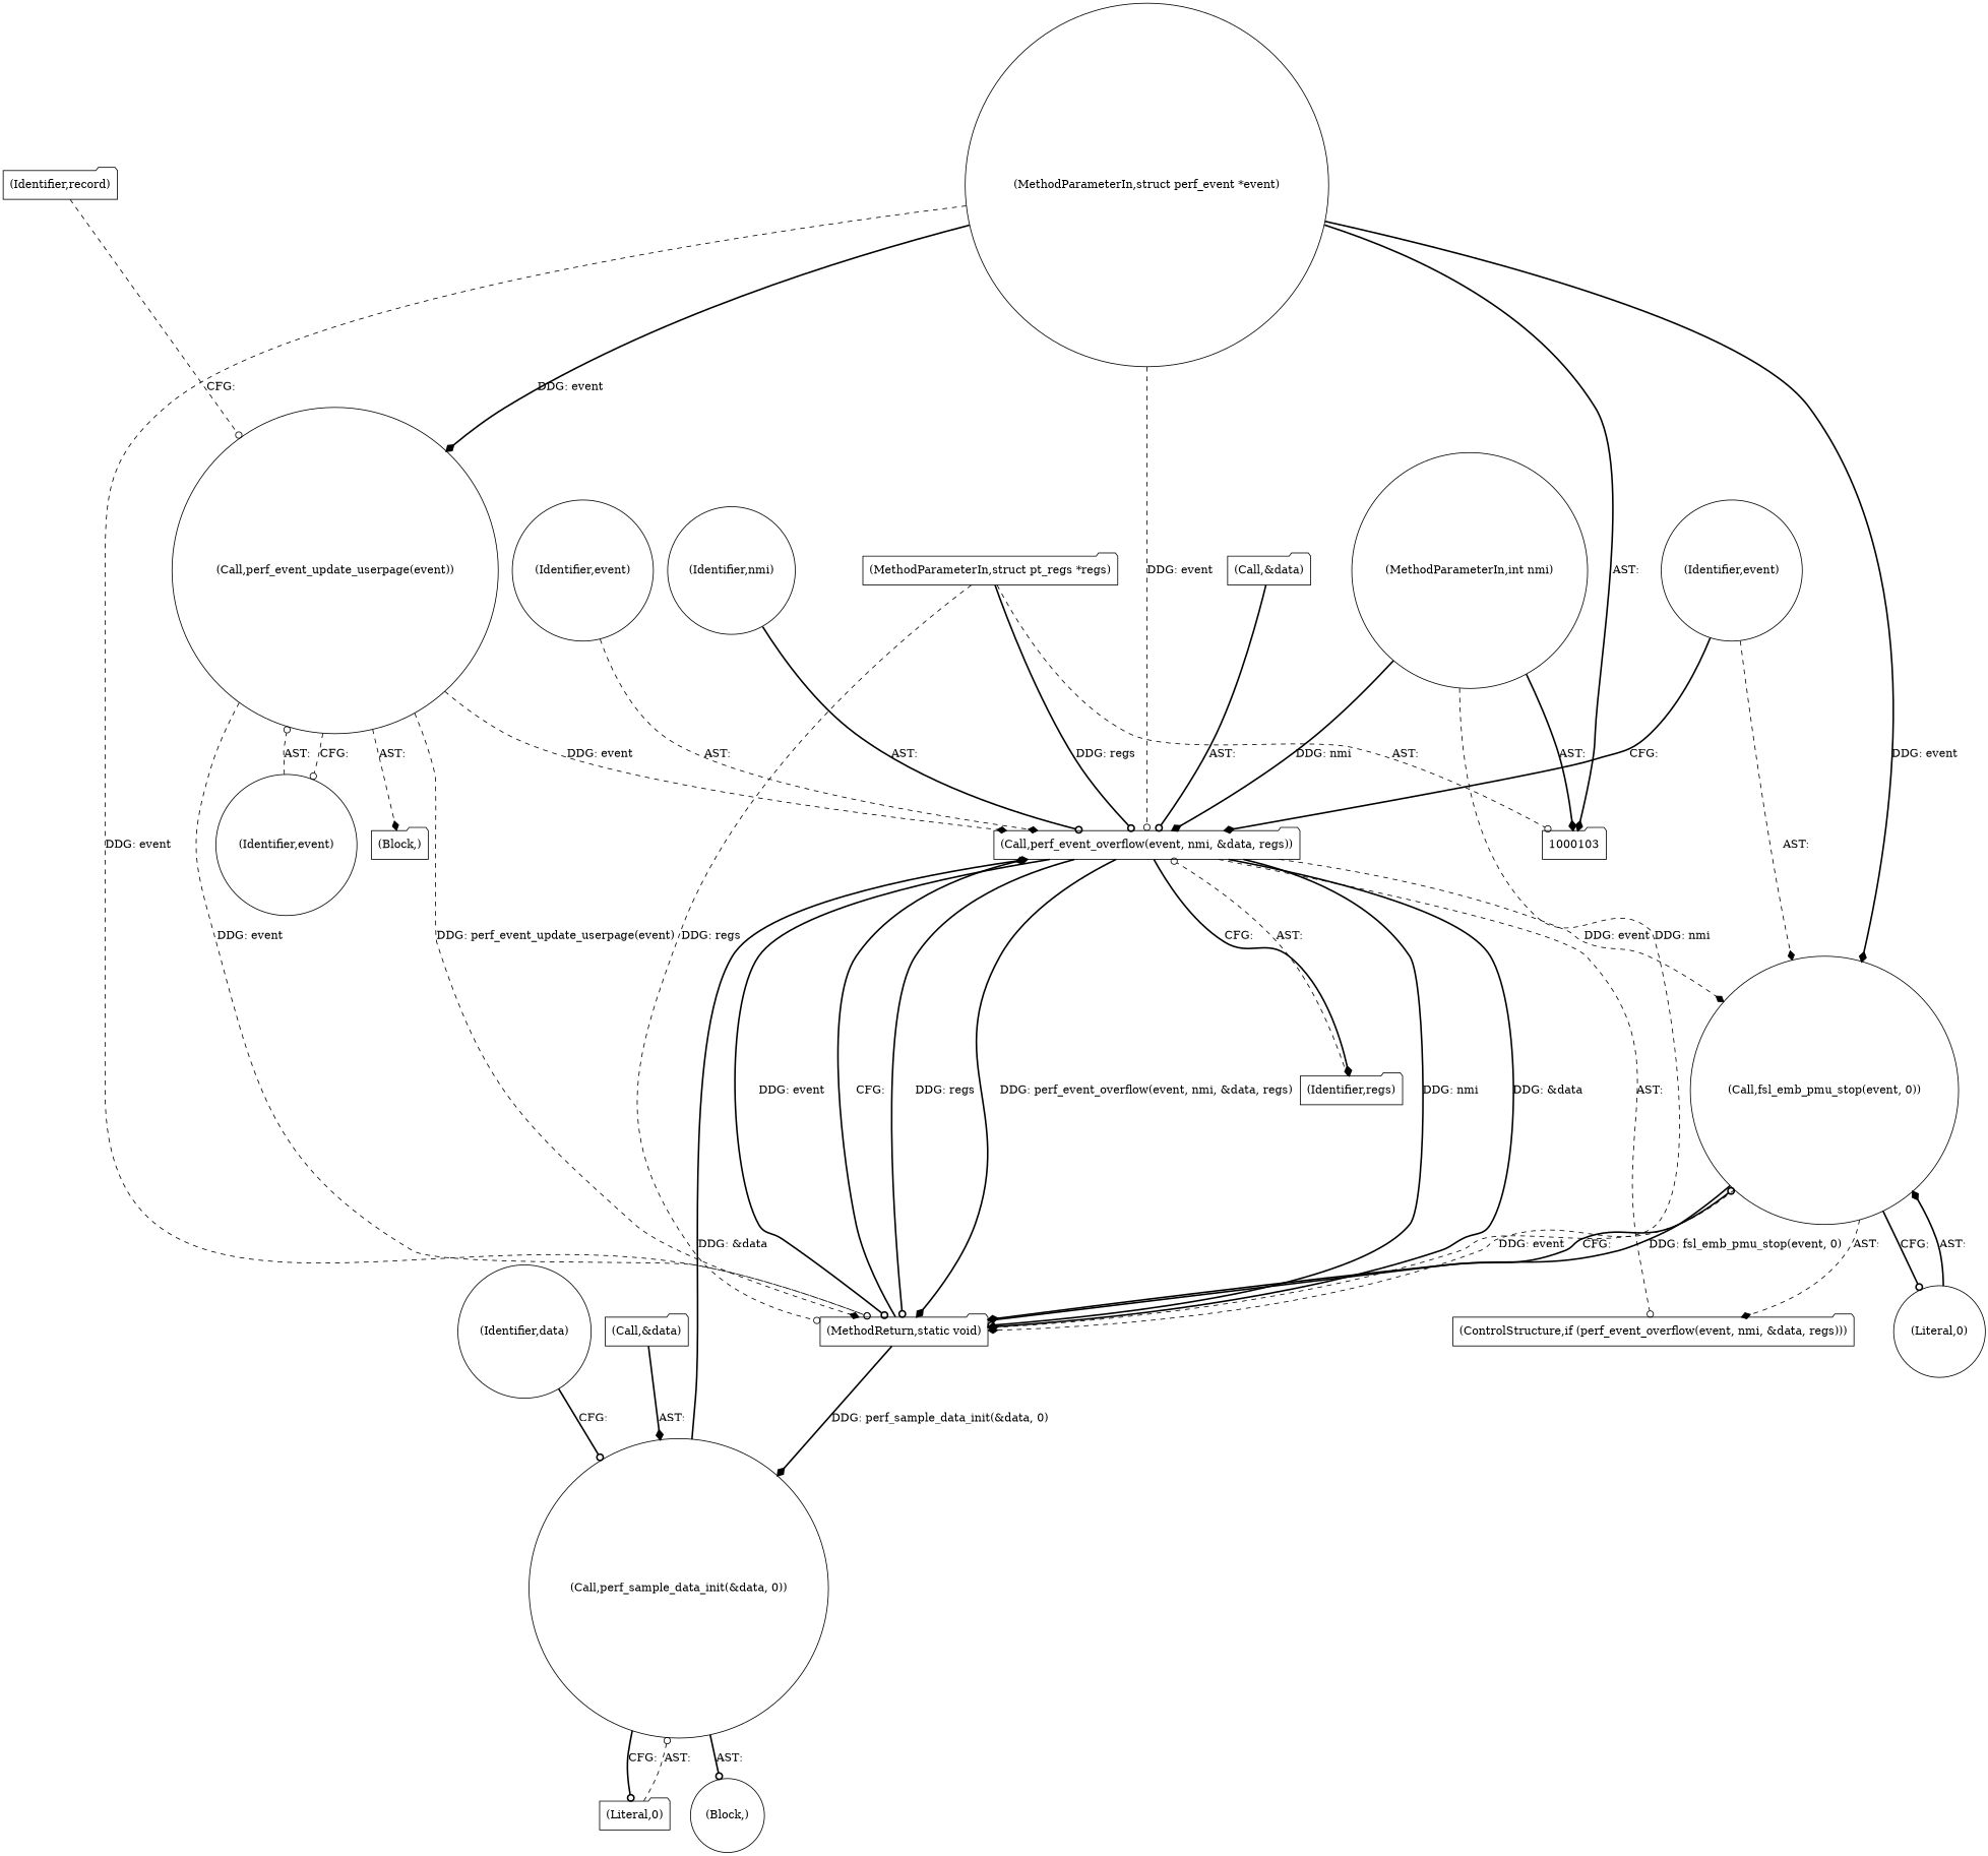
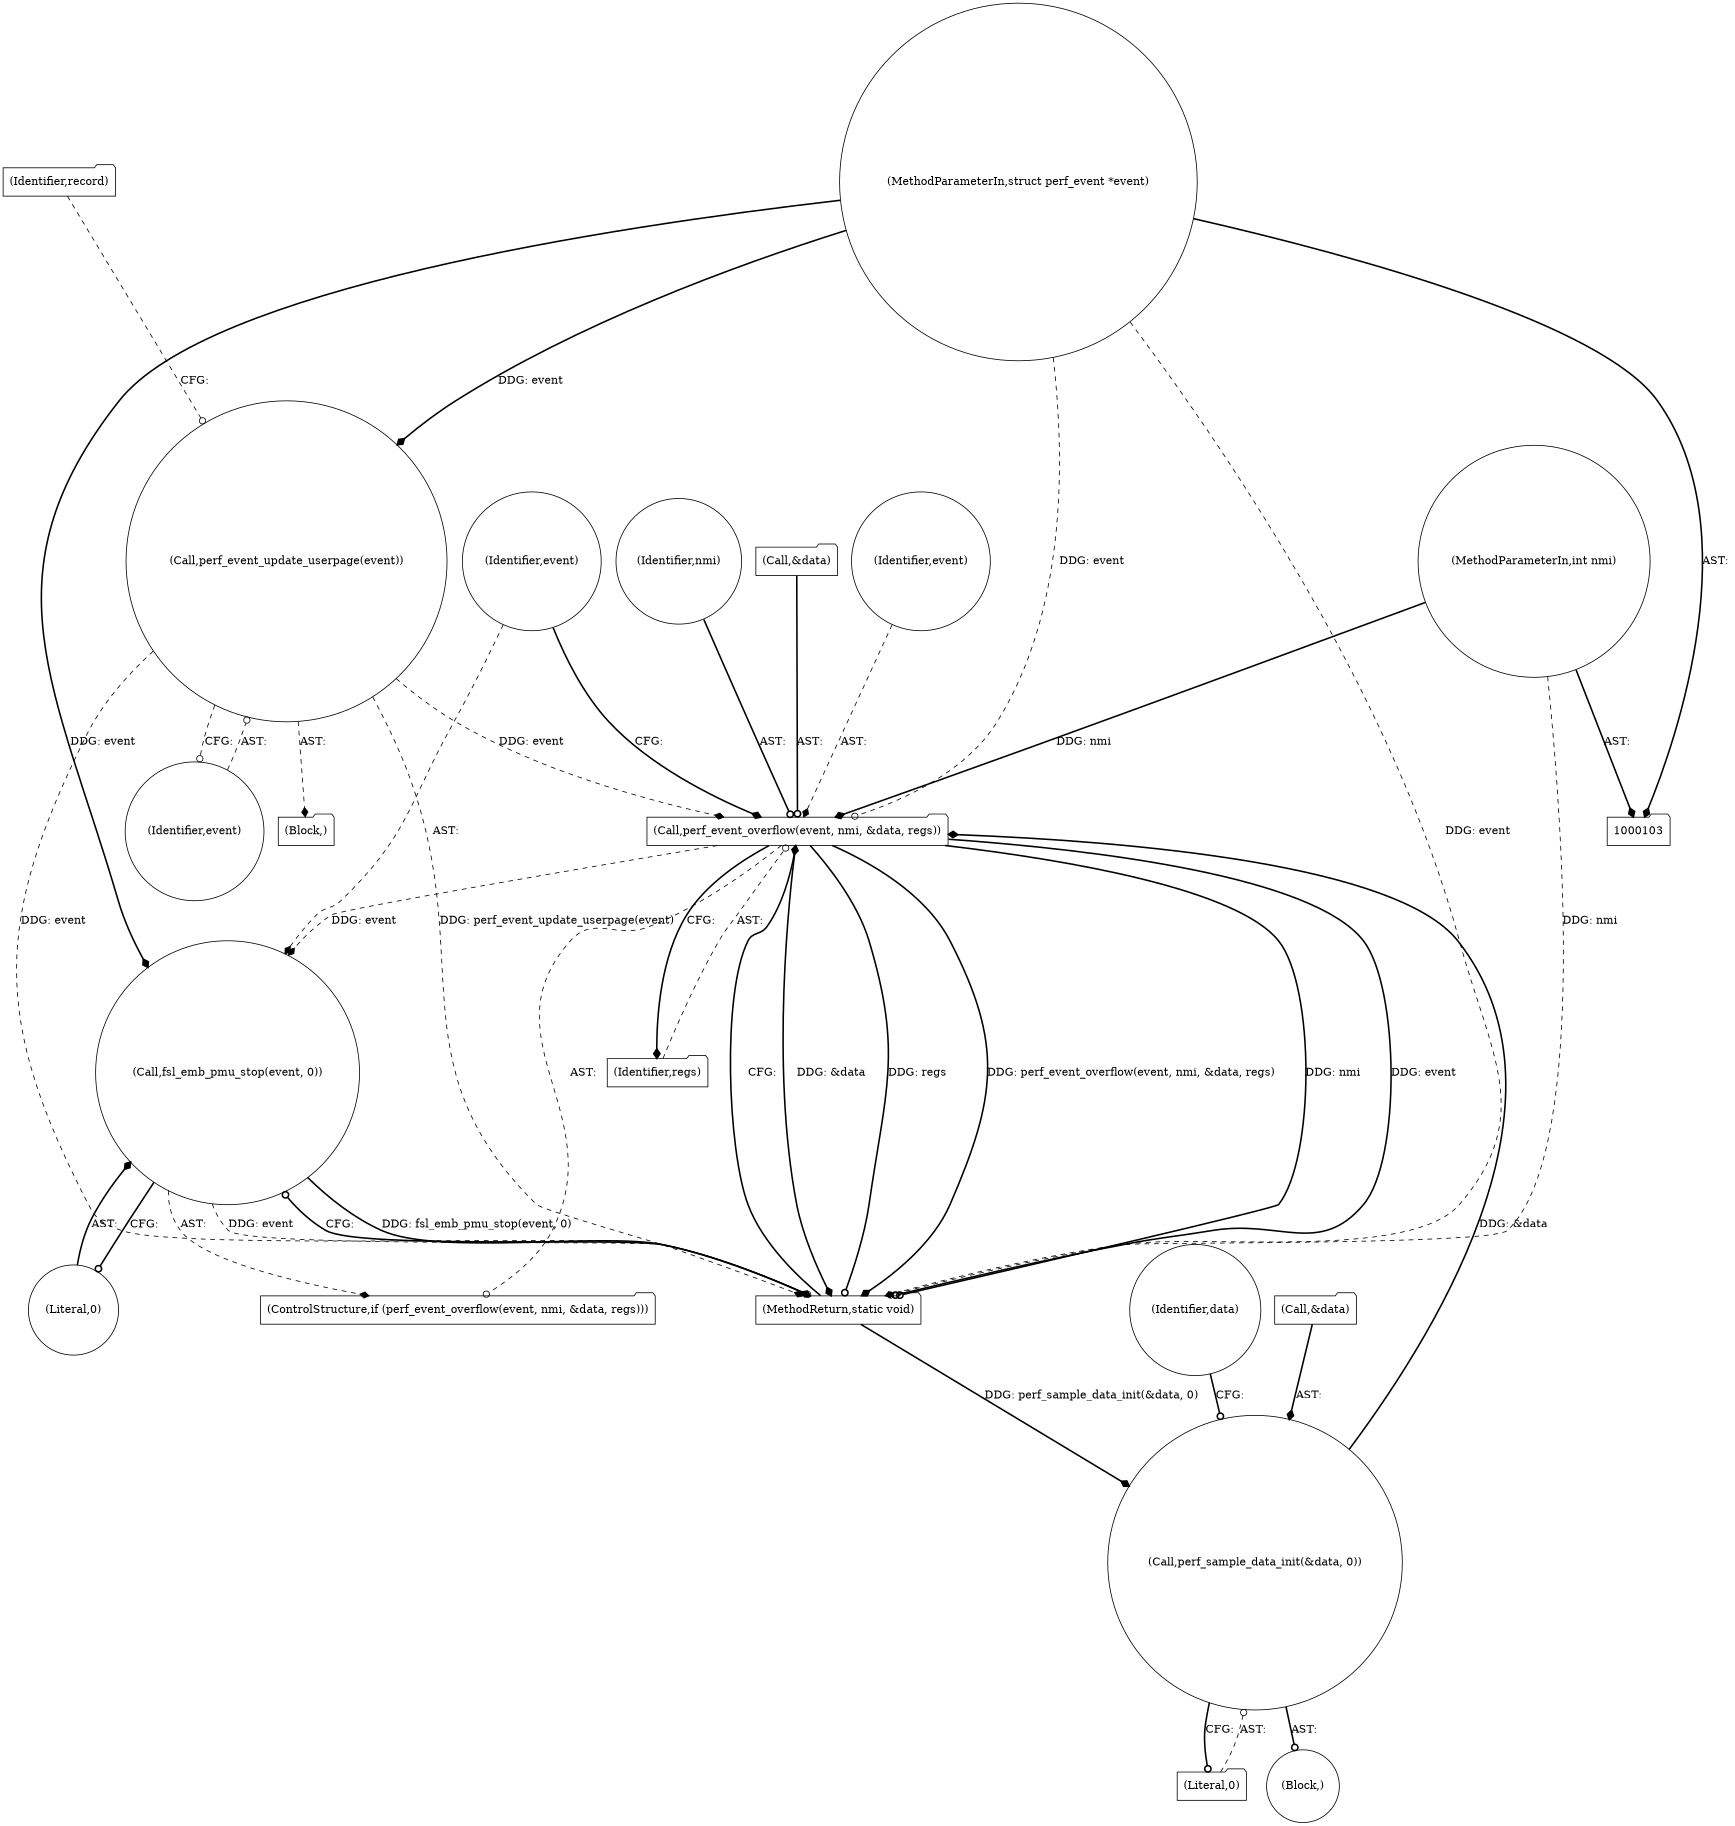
  digraph {
    node [shape=circle]
    edge [arrowhead=diamond style=bold]
    n1 [label="(Call,perf_event_overflow(event, nmi, &data, regs))" shape=folder]
    n2 [label="(Call,fsl_emb_pmu_stop(event, 0))"]
    n3 [label="(ControlStructure,if (perf_event_overflow(event, nmi, &data, regs)))" shape=folder]
    n4 [label="(Identifier,regs)" shape=folder]
    n5 [label="(MethodReturn,static void)" shape=folder]
    n6 [label="(Literal,0)"]
    n7 [label="(Call,perf_sample_data_init(&data, 0))"]
    n8 [label="(Call,perf_event_update_userpage(event))"]
    n9 [label="(Identifier,event)"]
    n10 [label="(Block,)" shape=folder]
    n11 [label="(MethodParameterIn,struct perf_event *event)"]
    1000103 [shape=folder]
    n13 [label="(MethodParameterIn,int nmi)"]
    n14 [label="(Literal,0)" shape=folder]
    n15 [label="(Block,)"]
-   n16 [label="(MethodParameterIn,struct pt_regs *regs)" shape=folder]
    n17 [label="(Identifier,data)"]
    n18 [label="(Identifier,event)"]
    n19 [label="(Identifier,event)"]
    n20 [label="(Identifier,record)" shape=folder]
    n21 [label="(Call,&data)" shape=folder]
    n22 [label="(Identifier,nmi)"]
    n23 [label="(Call,&data)" shape=folder]
    n1 -> n2 [label="DDG: event" style=dashed]
    n1 -> n3 [arrowhead=odot label="AST: " style=dashed]
    n1 -> n4 [label="CFG: "]
    n1 -> n5 [arrowhead=odot label="DDG: regs"]
    n1 -> n5 [label="DDG: perf_event_overflow(event, nmi, &data, regs)"]
    n1 -> n5 [label="DDG: &data"]
    n1 -> n5 [arrowhead=odot label="DDG: nmi"]
    n1 -> n5 [arrowhead=odot label="DDG: event"]
    n2 -> n3 [label="AST: " style=dashed]
    n2 -> n5 [label="DDG: fsl_emb_pmu_stop(event, 0)"]
    n2 -> n5 [label="DDG: event" style=dashed]
    n2 -> n6 [arrowhead=odot label="CFG: "]
    n4 -> n1 [arrowhead=odot label="AST: " style=dashed]
    n5 -> n1 [label="CFG: "]
    n5 -> n2 [arrowhead=odot label="CFG: "]
    n5 -> n7 [label="DDG: perf_sample_data_init(&data, 0)"]
    n6 -> n2 [label="AST: "]
    n7 -> n1 [label="DDG: &data"]
    n7 -> n14 [arrowhead=odot label="CFG: "]
    n7 -> n15 [arrowhead=odot label="AST: "]
    n8 -> n1 [label="DDG: event" style=dashed]
    n8 -> n5 [arrowhead=odot label="DDG: event" style=dashed]
    n8 -> n5 [label="DDG: perf_event_update_userpage(event)" style=dashed]
    n8 -> n9 [arrowhead=odot label="CFG: " style=dashed]
    n8 -> n10 [label="AST: " style=dashed]
    n9 -> n8 [arrowhead=odot label="AST: " style=dashed]
    n11 -> n1 [arrowhead=odot label="DDG: event" style=dashed]
    n11 -> n2 [label="DDG: event"]
    n11 -> n5 [arrowhead=odot label="DDG: event" style=dashed]
    n11 -> n8 [label="DDG: event"]
    n11 -> 1000103 [label="AST: "]
    n13 -> n1 [label="DDG: nmi"]
    n13 -> n5 [label="DDG: nmi" style=dashed]
    n13 -> 1000103 [label="AST: "]
    n14 -> n7 [arrowhead=odot label="AST: " style=dashed]
-   n16 -> n1 [arrowhead=odot label="DDG: regs"]
-   n16 -> n5 [arrowhead=odot label="DDG: regs" style=dashed]
-   n16 -> 1000103 [arrowhead=odot label="AST: " style=dashed]
    n17 -> n7 [arrowhead=odot label="CFG: "]
    n18 -> n1 [label="CFG: "]
    n18 -> n2 [label="AST: " style=dashed]
    n19 -> n1 [label="AST: " style=dashed]
    n20 -> n8 [arrowhead=odot label="CFG: " style=dashed]
    n21 -> n7 [label="AST: "]
    n22 -> n1 [arrowhead=odot label="AST: "]
    n23 -> n1 [arrowhead=odot label="AST: "]
  }
